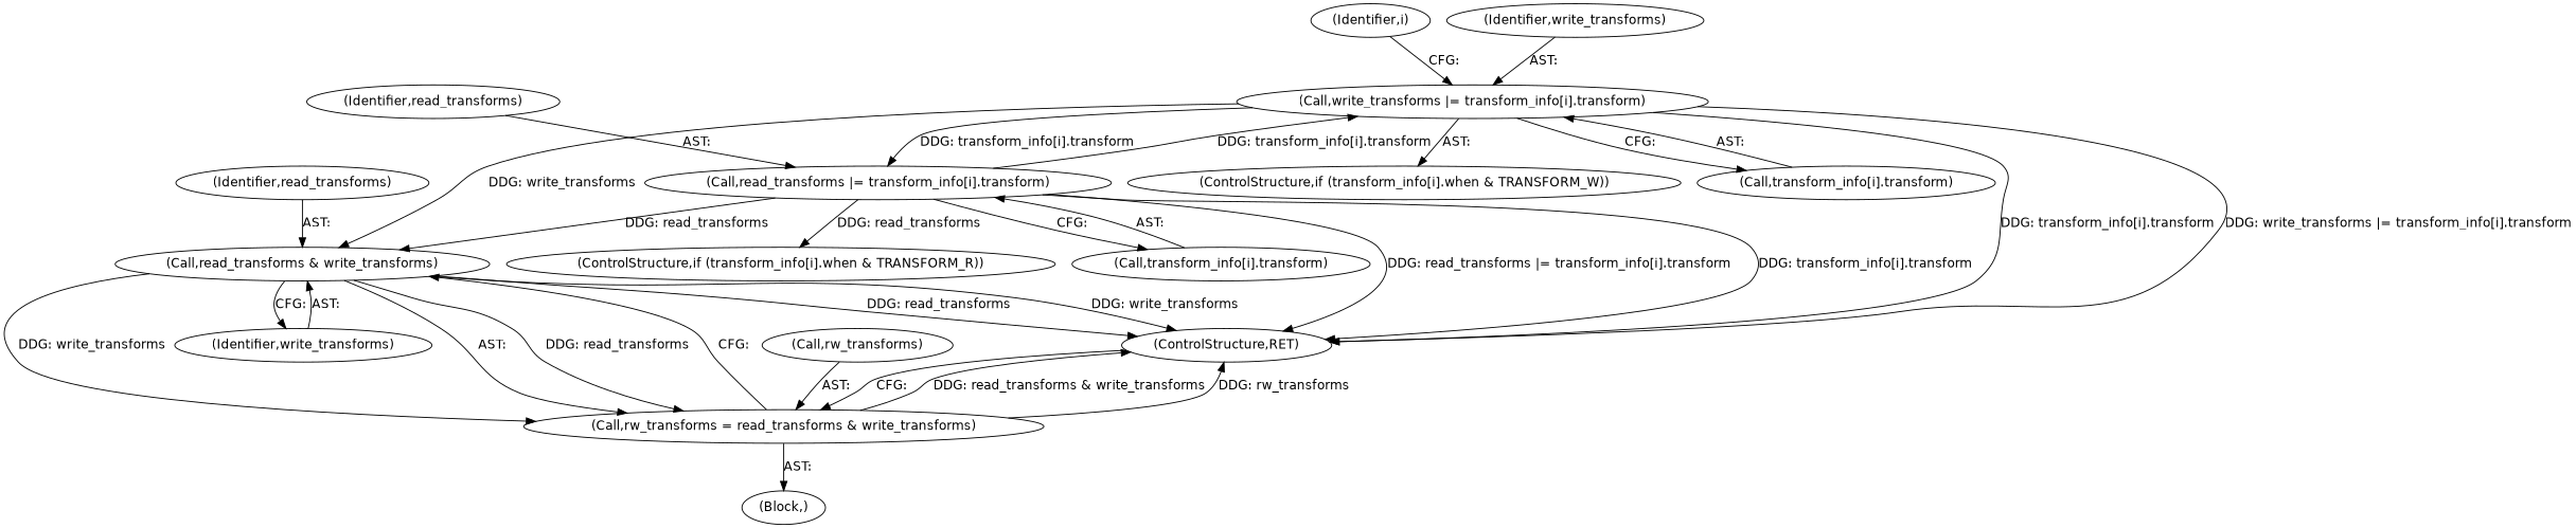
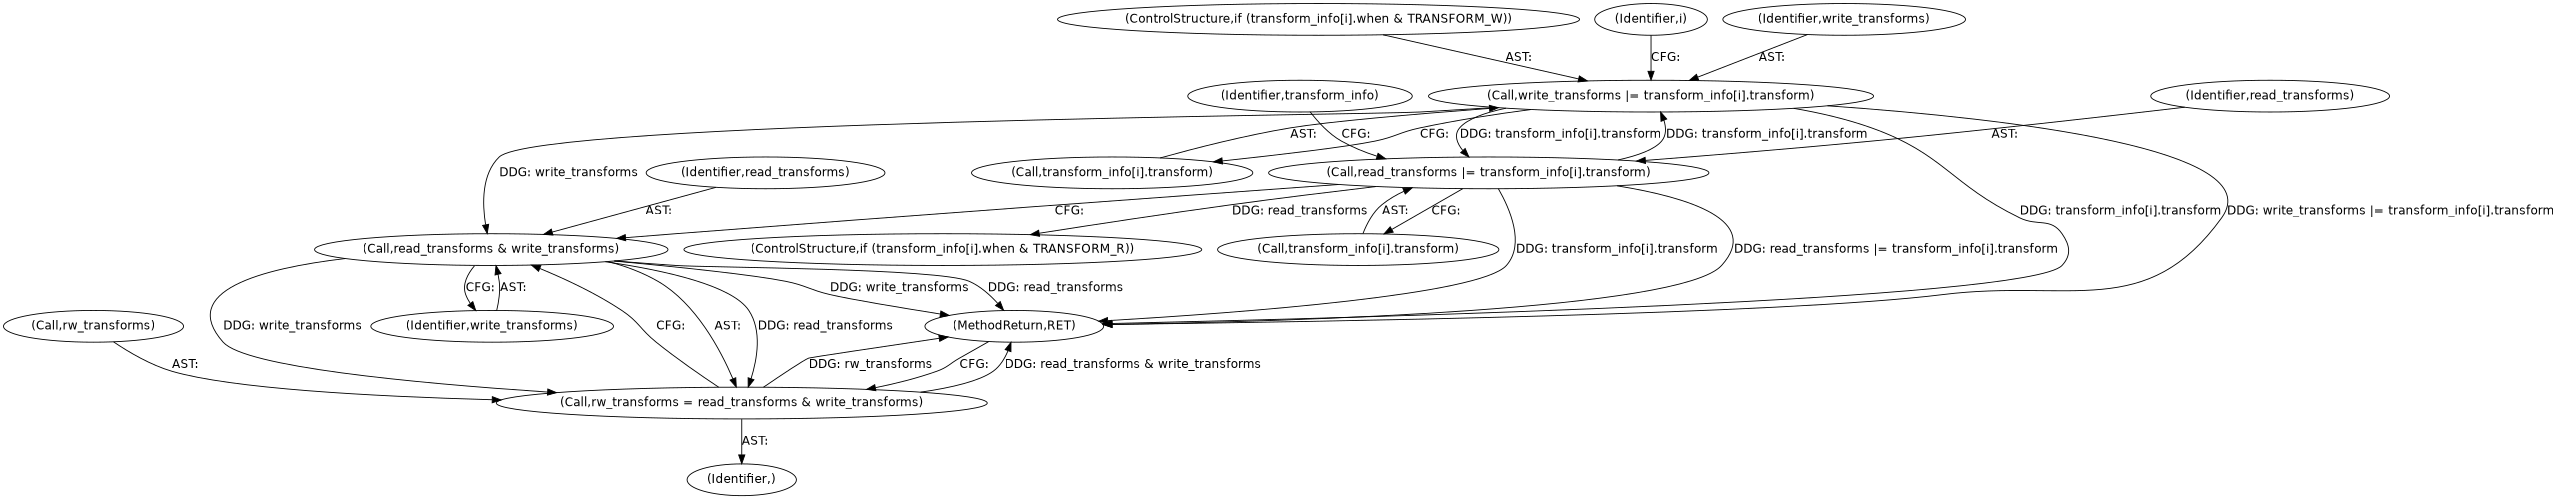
  digraph {
    fontname="DejaVu Sans"
    node [fontname="DejaVu Sans"]
    edge [fontname="DejaVu Sans"]
    n1 [label="(Call,write_transforms |= transform_info[i].transform)"]
    n2 [label="(Call,read_transforms |= transform_info[i].transform)"]
    n3 [label="(Call,read_transforms & write_transforms)"]
    n4 [label="(ControlStructure,if (transform_info[i].when & TRANSFORM_W))"]
    n5 [label="(Call,transform_info[i].transform)"]
-   n6 [label="(ControlStructure,RET)"]
+   n6 [label="(MethodReturn,RET)"]
    n7 [label="(Call,transform_info[i].transform)"]
    n8 [label="(ControlStructure,if (transform_info[i].when & TRANSFORM_R))"]
    n9 [label="(Call,rw_transforms = read_transforms & write_transforms)"]
    n10 [label="(Identifier,write_transforms)"]
-   n11 [label="(Block,)"]
+   n11 [label="(Identifier,)"]
    n12 [label="(Identifier,i)"]
    n13 [label="(Identifier,write_transforms)"]
    n14 [label="(Identifier,read_transforms)"]
    n15 [label="(Identifier,read_transforms)"]
+   n16 [label="(Identifier,transform_info)"]
    n17 [label="(Call,rw_transforms)"]
    n1 -> n2 [label="DDG: transform_info[i].transform"]
    n1 -> n3 [label="DDG: write_transforms"]
-   n1 -> n4 [label="AST: "]
+   n4 -> n1 [label="AST: "]
    n1 -> n5 [label="CFG: "]
    n1 -> n6 [label="DDG: transform_info[i].transform"]
    n1 -> n6 [label="DDG: write_transforms |= transform_info[i].transform"]
    n2 -> n1 [label="DDG: transform_info[i].transform"]
-   n2 -> n3 [label="DDG: read_transforms"]
+   n2 -> n3 [label="CFG: "]
    n2 -> n6 [label="DDG: transform_info[i].transform"]
    n2 -> n6 [label="DDG: read_transforms |= transform_info[i].transform"]
    n2 -> n7 [label="CFG: "]
    n2 -> n8 [label="DDG: read_transforms"]
    n3 -> n6 [label="DDG: write_transforms"]
    n3 -> n6 [label="DDG: read_transforms"]
    n3 -> n9 [label="AST: "]
    n3 -> n9 [label="DDG: read_transforms"]
    n3 -> n9 [label="DDG: write_transforms"]
    n3 -> n10 [label="CFG: "]
    n5 -> n1 [label="AST: "]
    n6 -> n9 [label="CFG: "]
    n7 -> n2 [label="AST: "]
    n9 -> n3 [label="CFG: "]
    n9 -> n6 [label="DDG: read_transforms & write_transforms"]
    n9 -> n6 [label="DDG: rw_transforms"]
    n9 -> n11 [label="AST: "]
    n10 -> n3 [label="AST: "]
    n12 -> n1 [label="CFG: "]
    n13 -> n1 [label="AST: "]
    n14 -> n2 [label="AST: "]
    n15 -> n3 [label="AST: "]
+   n16 -> n2 [label="CFG: "]
    n17 -> n9 [label="AST: "]
  }
